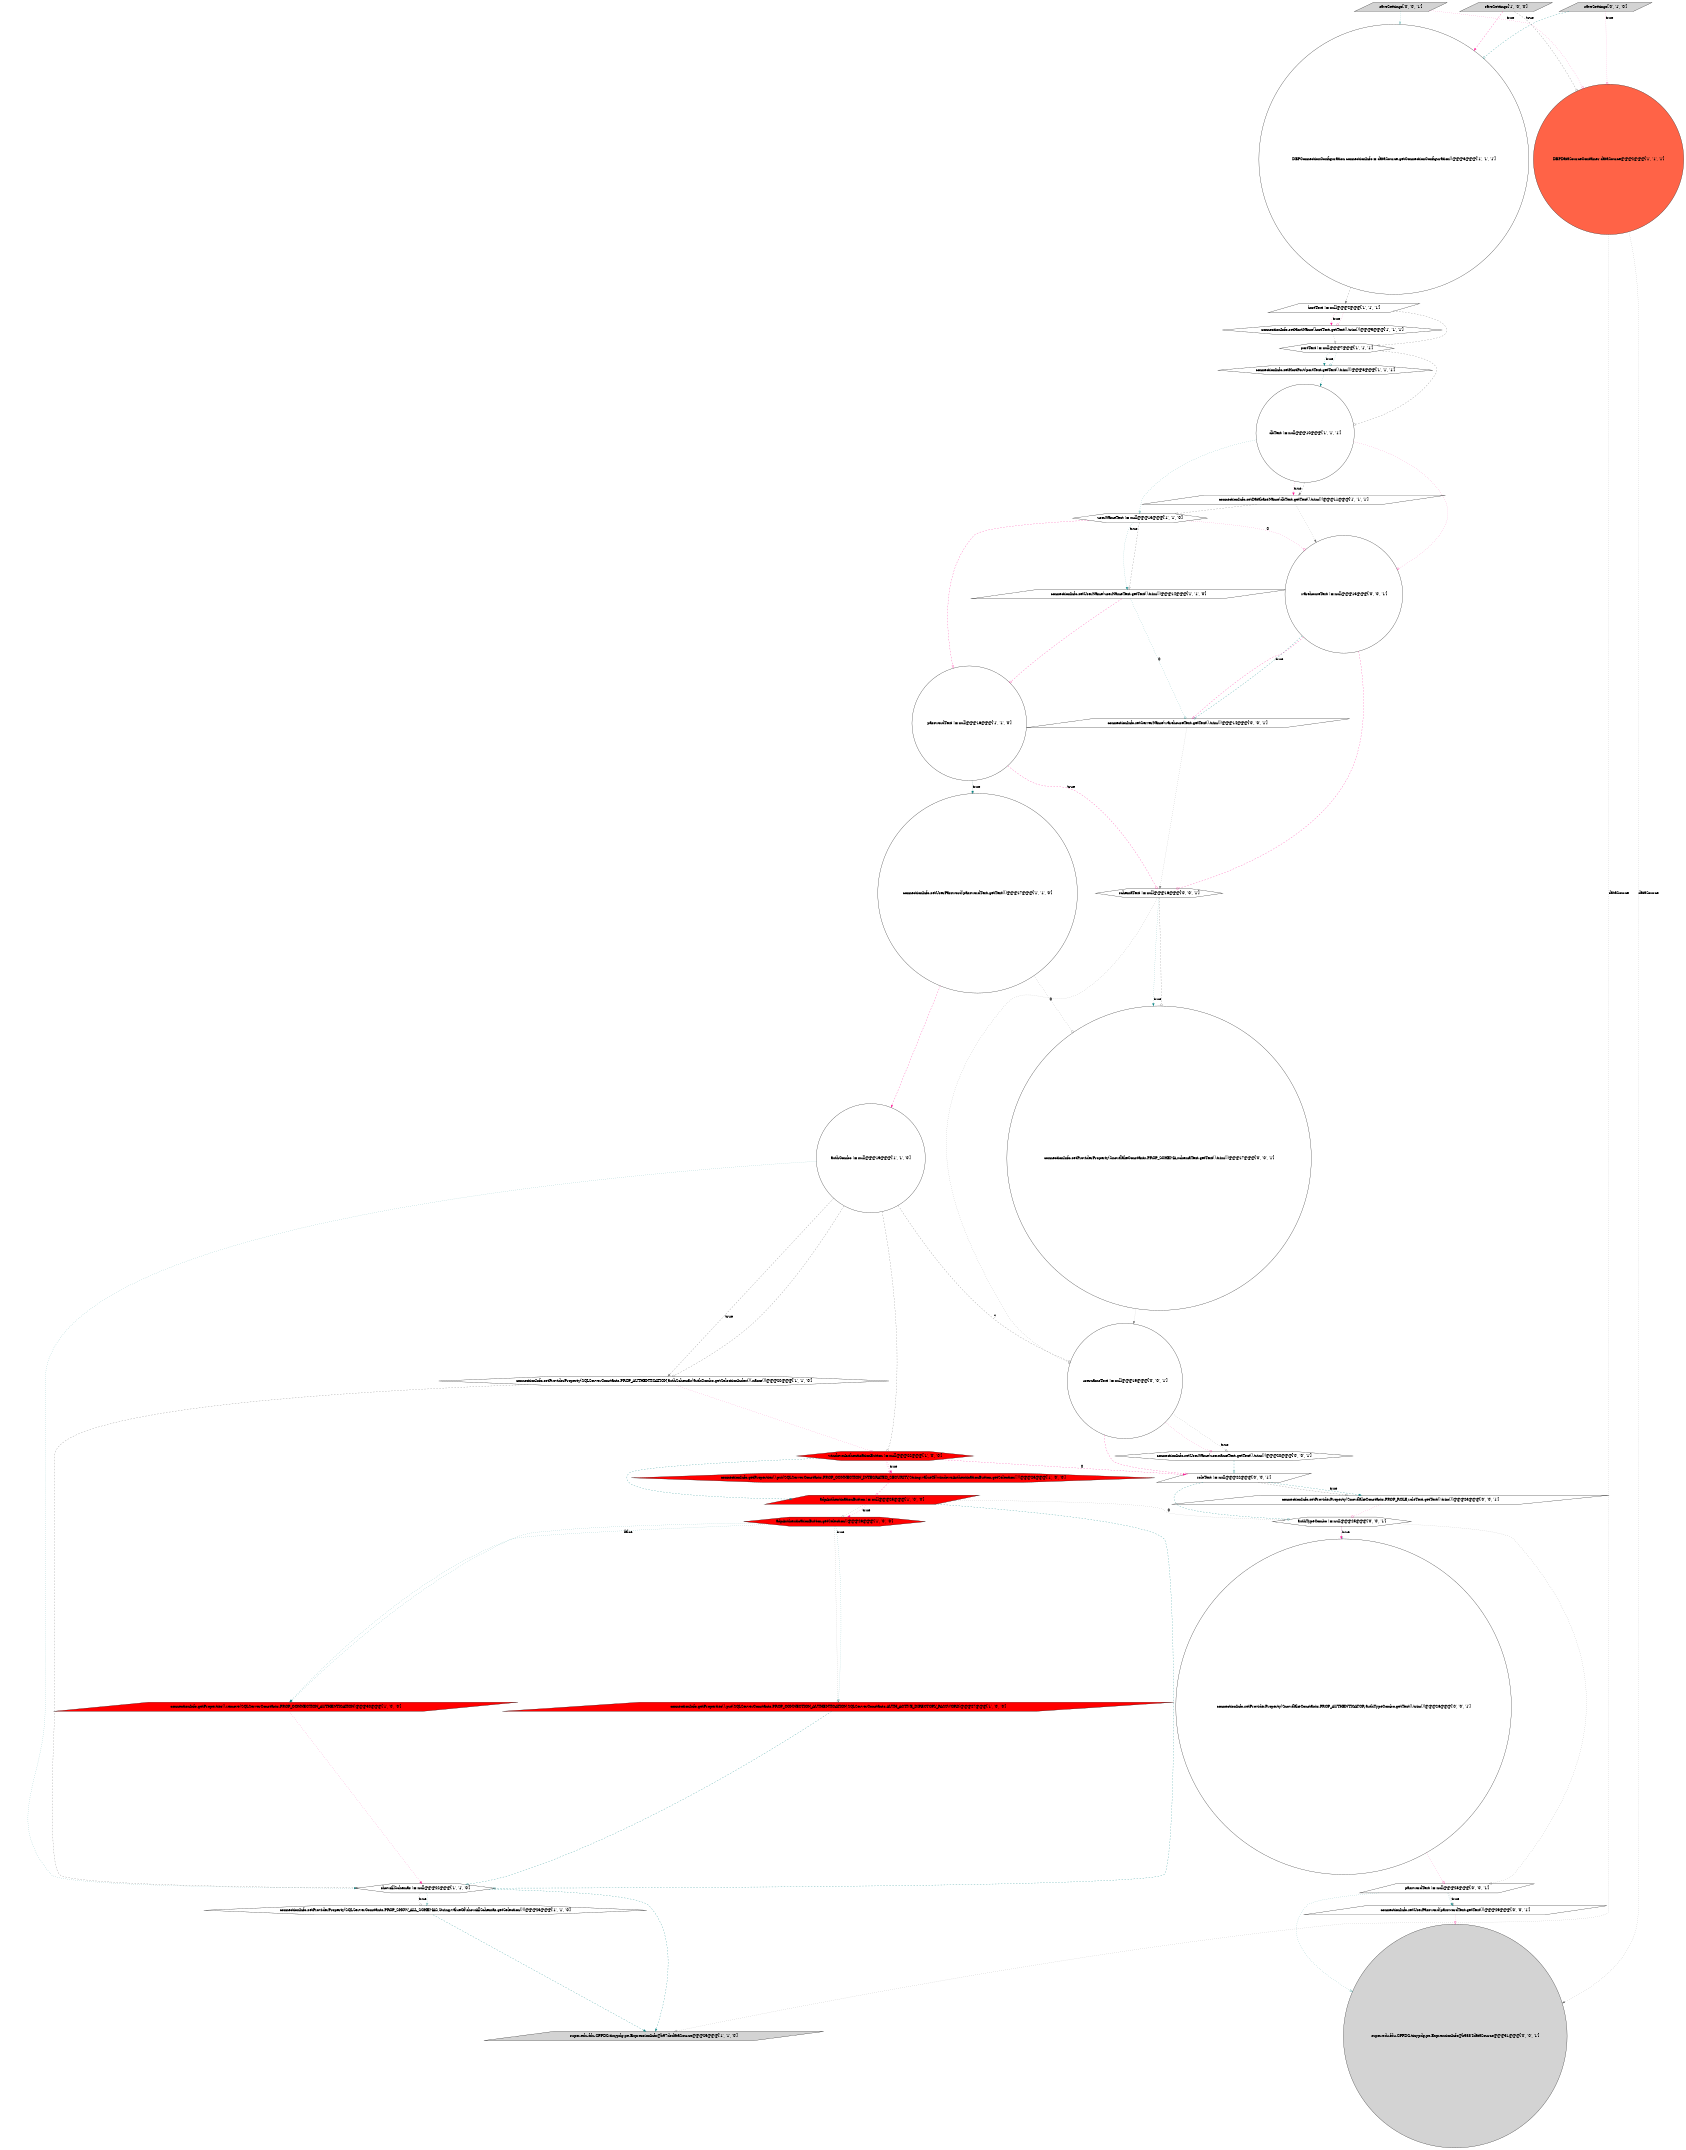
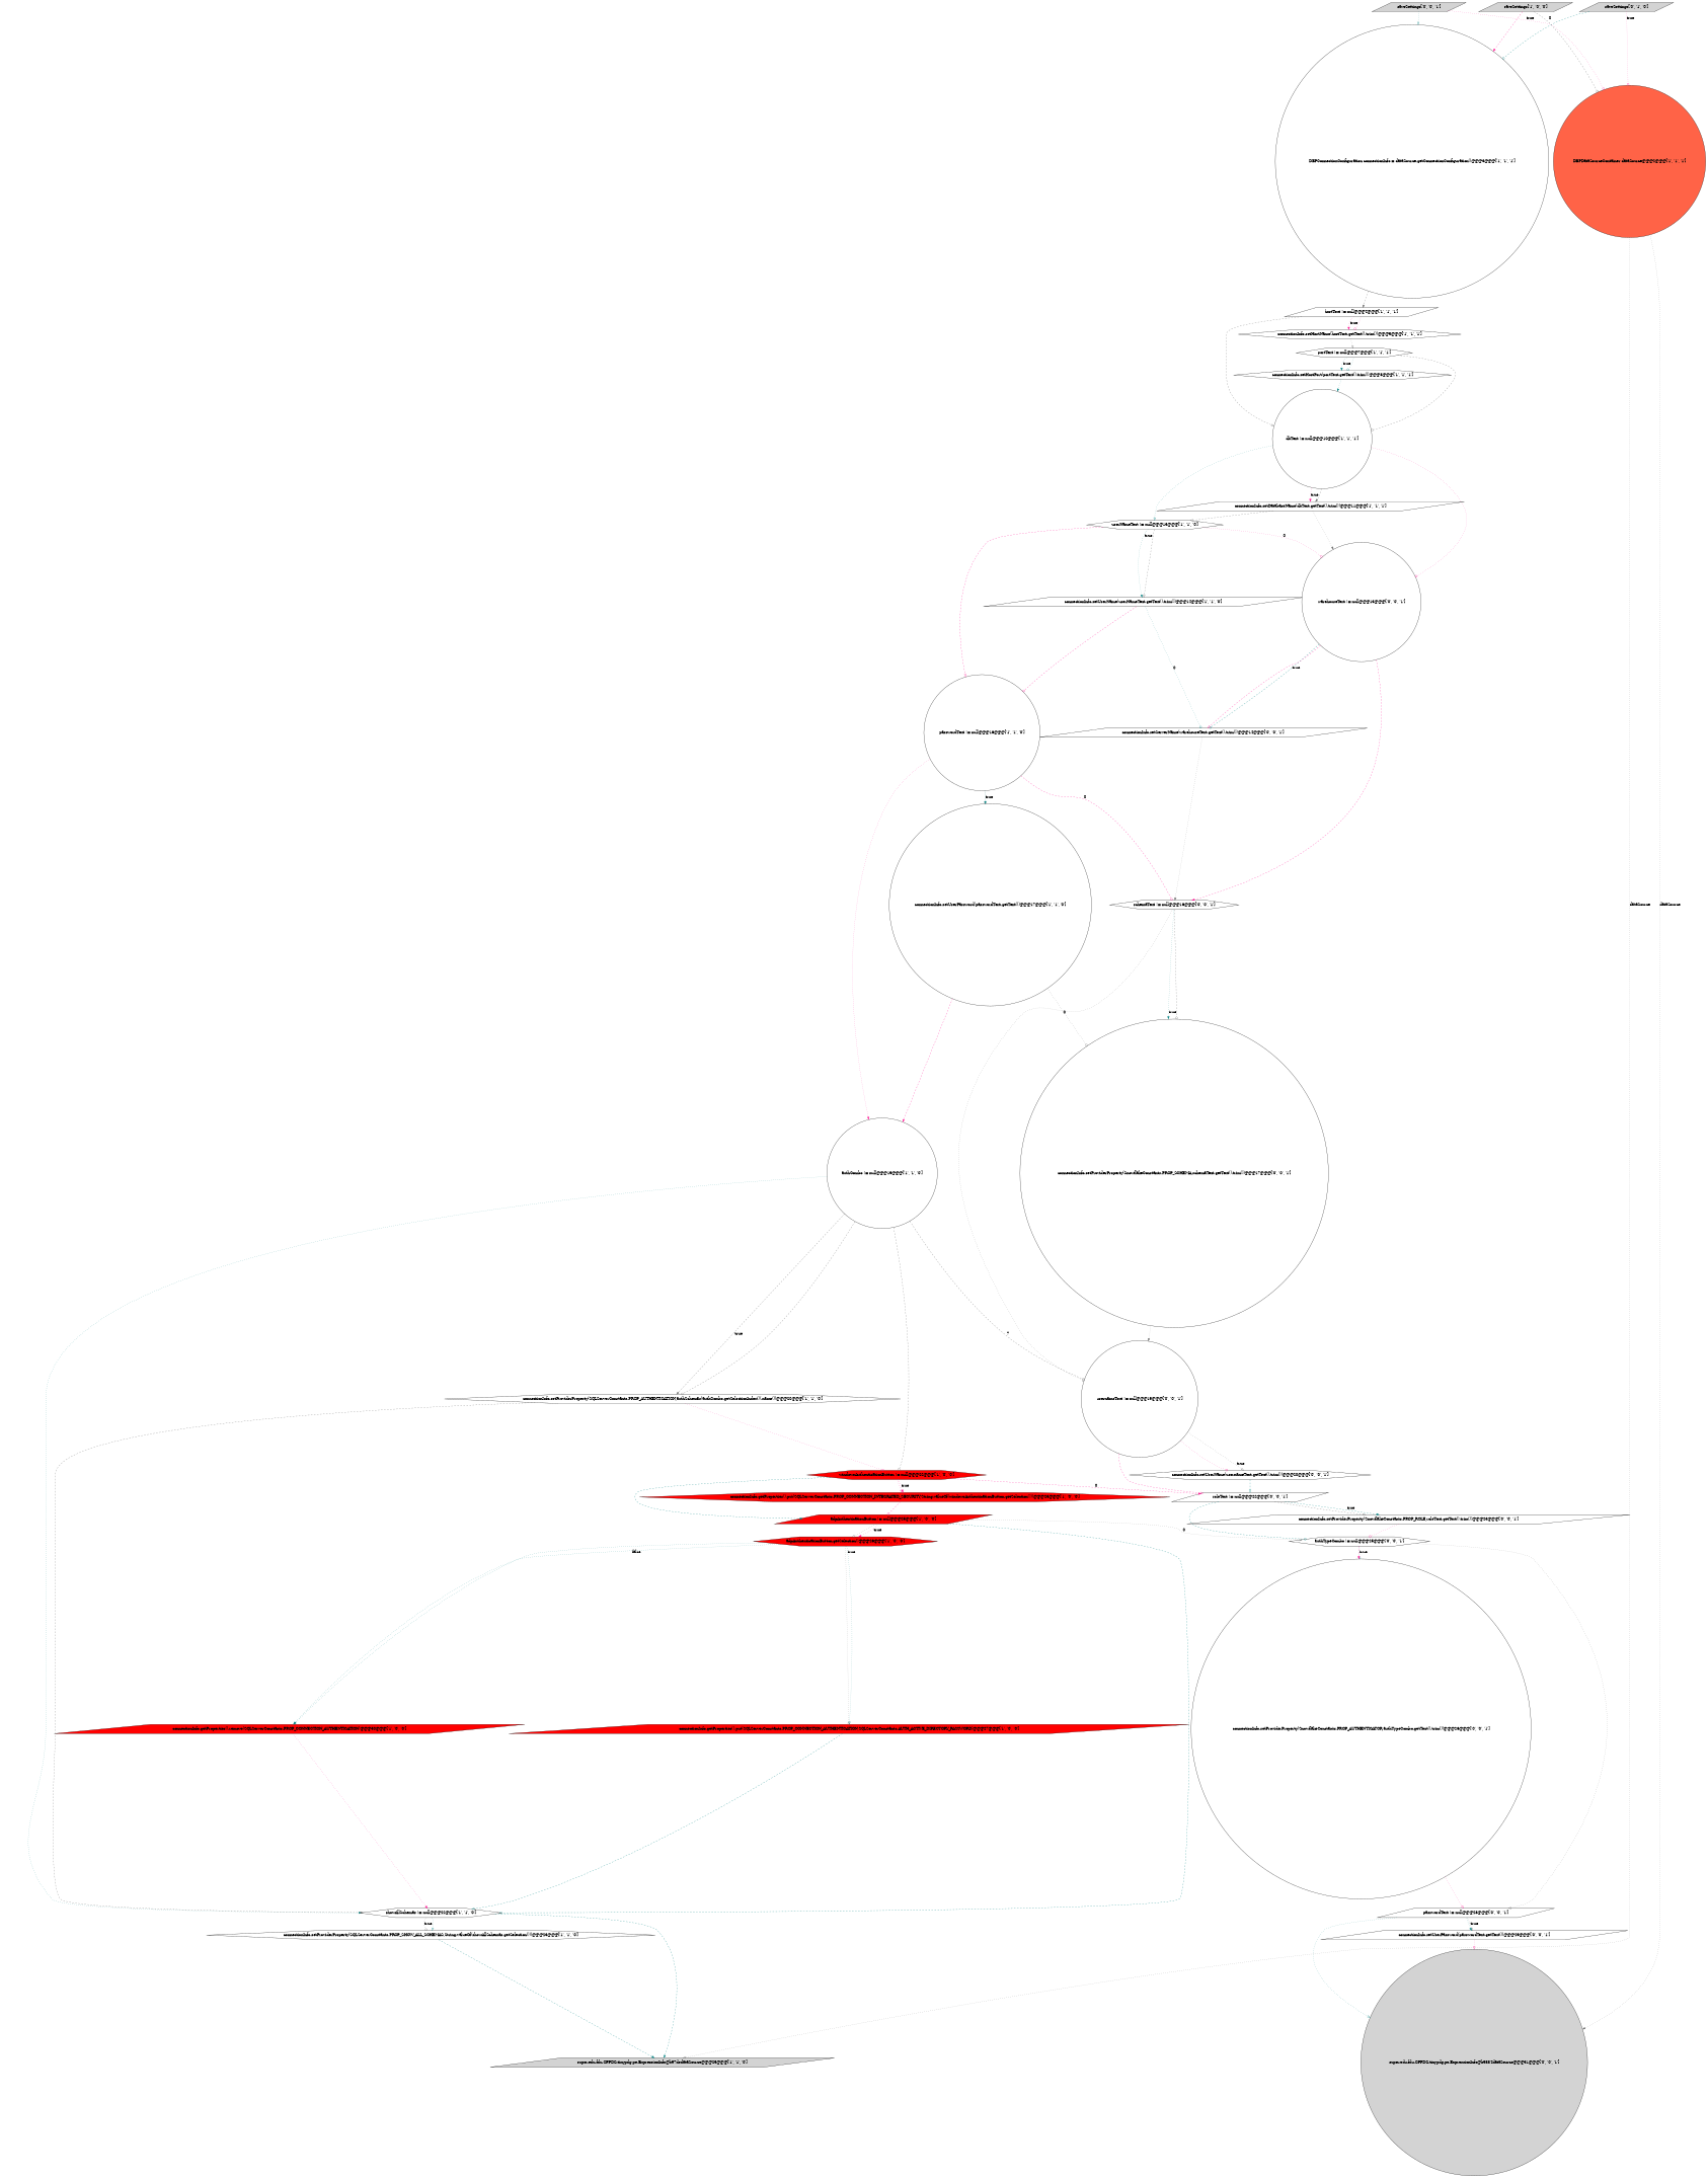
  digraph {
    node [fillcolor=white shape=parallelogram style=filled]
    edge [arrowhead=odot color=gray40 style=dotted]
    n1 [fillcolor=tomato label="DBPDataSourceContainer dataSource@@@2@@@['1', '1', '1']" shape=circle]
    n2 [fillcolor=lightgray label="super.edu.fdu.CPPDG.tinypdg.pe.ExpressionInfo@b9884dataSource@@@31@@@['0', '0', '1']" shape=circle]
    n3 [fillcolor=lightgray label="super.edu.fdu.CPPDG.tinypdg.pe.ExpressionInfo@b97dedataSource@@@25@@@['1', '1', '0']"]
    n4 [label="connectionInfo.setProviderProperty(SnowflakeConstants.PROP_SCHEMA,schemaText.getText().trim())@@@17@@@['0', '0', '1']" shape=circle]
    n5 [label="usernameText != null@@@19@@@['0', '0', '1']" shape=circle]
    n6 [label="connectionInfo.setUserName(usernameText.getText().trim())@@@20@@@['0', '0', '1']" shape=hexagon]
    n7 [label="roleText != null@@@22@@@['0', '0', '1']"]
    n8 [label="connectionInfo.setServerName(warehouseText.getText().trim())@@@14@@@['0', '0', '1']"]
    n9 [label="schemaText != null@@@16@@@['0', '0', '1']" shape=hexagon]
    n10 [label="connectionInfo.setUserPassword(passwordText.getText())@@@29@@@['0', '0', '1']"]
    n11 [label="connectionInfo.setUserName(userNameText.getText().trim())@@@14@@@['1', '1', '0']"]
    n12 [label="passwordText != null@@@16@@@['1', '1', '0']" shape=circle]
    n13 [label="connectionInfo.setUserPassword(passwordText.getText())@@@17@@@['1', '1', '0']" shape=circle]
    n14 [label="authCombo != null@@@19@@@['1', '1', '0']" shape=circle]
    n15 [label="warehouseText != null@@@13@@@['0', '0', '1']" shape=circle]
    n16 [label="connectionInfo.setProviderProperty(SnowflakeConstants.PROP_ROLE,roleText.getText().trim())@@@23@@@['0', '0', '1']"]
    n17 [label="authTypeCombo != null@@@25@@@['0', '0', '1']" shape=hexagon]
    n18 [label="connectionInfo.setProviderProperty(SnowflakeConstants.PROP_AUTHENTICATOR,authTypeCombo.getText().trim())@@@26@@@['0', '0', '1']" shape=circle]
    n19 [label="passwordText != null@@@28@@@['0', '0', '1']"]
    n20 [fillcolor=red label="adpAuthenticationButton != null@@@25@@@['1', '0', '0']"]
    n21 [fillcolor=red label="adpAuthenticationButton.getSelection()@@@26@@@['1', '0', '0']" shape=hexagon]
    n22 [label="showAllSchemas != null@@@22@@@['1', '1', '0']" shape=hexagon]
    n23 [fillcolor=red label="connectionInfo.getProperties().remove(SQLServerConstants.PROP_CONNECTION_AUTHENTICATION)@@@30@@@['1', '0', '0']"]
    n24 [fillcolor=red label="connectionInfo.getProperties().put(SQLServerConstants.PROP_CONNECTION_AUTHENTICATION,SQLServerConstants.AUTH_ACTIVE_DIRECTORY_PASSWORD)@@@27@@@['1', '0', '0']"]
    n25 [label="connectionInfo.setProviderProperty(SQLServerConstants.PROP_SHOW_ALL_SCHEMAS,String.valueOf(showAllSchemas.getSelection()))@@@23@@@['1', '1', '0']" shape=hexagon]
    n26 [fillcolor=red label="connectionInfo.getProperties().put(SQLServerConstants.PROP_CONNECTION_INTEGRATED_SECURITY,String.valueOf(windowsAuthenticationButton.getSelection()))@@@23@@@['1', '0', '0']" shape=hexagon]
    n27 [fillcolor=red label="windowsAuthenticationButton != null@@@22@@@['1', '0', '0']" shape=hexagon]
    n28 [label="connectionInfo.setProviderProperty(SQLServerConstants.PROP_AUTHENTICATION,authSchemas(authCombo.getSelectionIndex()(.name())@@@20@@@['1', '1', '0']" shape=hexagon]
    n29 [label="connectionInfo.setHostPort(portText.getText().trim())@@@8@@@['1', '1', '1']" shape=hexagon]
    n30 [label="dbText != null@@@10@@@['1', '1', '1']" shape=circle]
    n31 [label="connectionInfo.setDatabaseName(dbText.getText().trim())@@@11@@@['1', '1', '1']"]
    n32 [label="userNameText != null@@@13@@@['1', '1', '0']" shape=hexagon]
    n33 [label="portText != null@@@7@@@['1', '1', '1']" shape=hexagon]
    n34 [label="hostText != null@@@4@@@['1', '1', '1']"]
    n35 [label="connectionInfo.setHostName(hostText.getText().trim())@@@5@@@['1', '1', '1']" shape=hexagon]
    n36 [fillcolor=lightgray label="saveSettings['1', '0', '0']"]
    n37 [label="DBPConnectionConfiguration connectionInfo = dataSource.getConnectionConfiguration()@@@3@@@['1', '1', '1']" shape=circle]
    n38 [fillcolor=lightgray label="saveSettings['0', '1', '0']"]
    n39 [fillcolor=lightgray label="saveSettings['0', '0', '1']"]
    n1 -> n2 [arrowhead=normal label=dataSource]
    n1 -> n3 [arrowhead=onormal label=dataSource]
    n4 -> n5 [arrowhead=normal]
    n5 -> n6 [color=deeppink]
    n5 -> n6 [arrowhead=onormal label=true]
    n5 -> n7 [arrowhead=onormal color=deeppink style=dashed]
    n6 -> n7 [arrowhead=onormal color=teal style=dashed]
    n7 -> n16 [arrowhead=onormal style=dashed]
    n7 -> n16 [arrowhead=normal color=teal label=true style=dashed]
    n7 -> n17 [color=teal style=dashed]
    n8 -> n9 [arrowhead=normal]
    n9 -> n4 [arrowhead=normal color=teal label=true]
    n9 -> n4 [style=dashed]
    n9 -> n5
    n10 -> n2 [arrowhead=onormal color=deeppink]
    n11 -> n8 [color=teal label=0]
    n11 -> n12 [color=deeppink style=dashed]
-   n12 -> n9 [color=deeppink label=true style=dashed]
+   n12 -> n9 [color=deeppink label=0 style=dashed]
    n12 -> n13
    n12 -> n13 [arrowhead=normal color=teal label=true]
+   n12 -> n14 [arrowhead=normal color=deeppink]
    n13 -> n4 [label=0]
    n13 -> n14 [arrowhead=normal color=deeppink style=dashed]
    n14 -> n5 [label=7 style=dashed]
    n14 -> n22 [arrowhead=normal color=teal]
    n14 -> n27 [style=dashed]
    n14 -> n28 [style=dashed]
    n14 -> n28 [arrowhead=normal label=true style=dashed]
    n15 -> n8 [color=teal label=true style=dashed]
    n15 -> n8 [arrowhead=onormal color=deeppink style=dashed]
-   n15 -> n9 [color=deeppink style=dashed]
+   n15 -> n9 [arrowhead=normal color=deeppink style=dashed]
    n16 -> n17 [color=deeppink]
    n17 -> n18 [color=teal label=true]
    n17 -> n18 [arrowhead=normal color=deeppink style=dashed]
    n17 -> n19 [arrowhead=onormal]
    n18 -> n19 [arrowhead=onormal color=deeppink]
    n19 -> n2 [arrowhead=onormal color=teal]
    n19 -> n10 [arrowhead=onormal label=true]
    n19 -> n10 [arrowhead=normal color=teal]
    n20 -> n17 [label=0]
    n20 -> n21
    n20 -> n21 [arrowhead=normal color=deeppink label=true]
    n20 -> n22 [color=teal style=dashed]
    n21 -> n23 [arrowhead=normal color=teal]
    n21 -> n23 [arrowhead=normal color=teal label=false]
    n21 -> n24
    n21 -> n24 [arrowhead=onormal color=teal label=true]
    n22 -> n3 [arrowhead=normal color=teal style=dashed]
    n22 -> n25 [arrowhead=onormal color=teal]
    n22 -> n25 [label=true]
    n23 -> n22 [arrowhead=normal color=deeppink]
    n24 -> n22 [arrowhead=onormal color=teal style=dashed]
    n25 -> n3 [arrowhead=normal color=teal style=dashed]
    n26 -> n20 [color=deeppink style=dashed]
    n27 -> n7 [arrowhead=normal color=deeppink label=0 style=dashed]
    n27 -> n20 [arrowhead=normal color=teal style=dashed]
    n27 -> n26 [arrowhead=onormal color=deeppink]
    n27 -> n26 [arrowhead=normal color=deeppink label=true]
    n28 -> n22 [arrowhead=normal style=dashed]
    n28 -> n27 [color=deeppink]
    n29 -> n30 [arrowhead=normal color=teal]
    n30 -> n15 [color=deeppink]
    n30 -> n31 [arrowhead=normal color=deeppink label=true]
    n30 -> n31 [arrowhead=normal style=dashed]
    n30 -> n32 [arrowhead=onormal color=teal]
    n31 -> n15 [arrowhead=normal]
    n31 -> n32 [arrowhead=onormal style=dashed]
    n32 -> n11 [arrowhead=onormal style=dashed]
    n32 -> n11 [arrowhead=normal color=teal label=true]
    n32 -> n12 [arrowhead=onormal color=deeppink style=dashed]
    n32 -> n15 [color=deeppink label=0]
    n33 -> n29 [arrowhead=normal color=teal label=true]
    n33 -> n29 [color=teal]
    n33 -> n30 [style=dashed]
-   n34 -> n33 [arrowhead=onormal style=dashed]
+   n34 -> n30 [arrowhead=onormal style=dashed]
    n34 -> n35 [arrowhead=normal color=deeppink label=true]
    n34 -> n35 [color=deeppink]
    n35 -> n33 [arrowhead=onormal]
-   n36 -> n1 [label=true style=dashed]
+   n36 -> n1 [label=0 style=dashed]
    n36 -> n37 [arrowhead=normal color=deeppink style=dashed]
    n37 -> n34 [arrowhead=normal style=dashed]
    n38 -> n1 [color=deeppink label=true]
    n38 -> n37 [color=teal style=dashed]
    n39 -> n1 [color=deeppink label=true]
    n39 -> n37 [arrowhead=onormal color=teal]
  }
